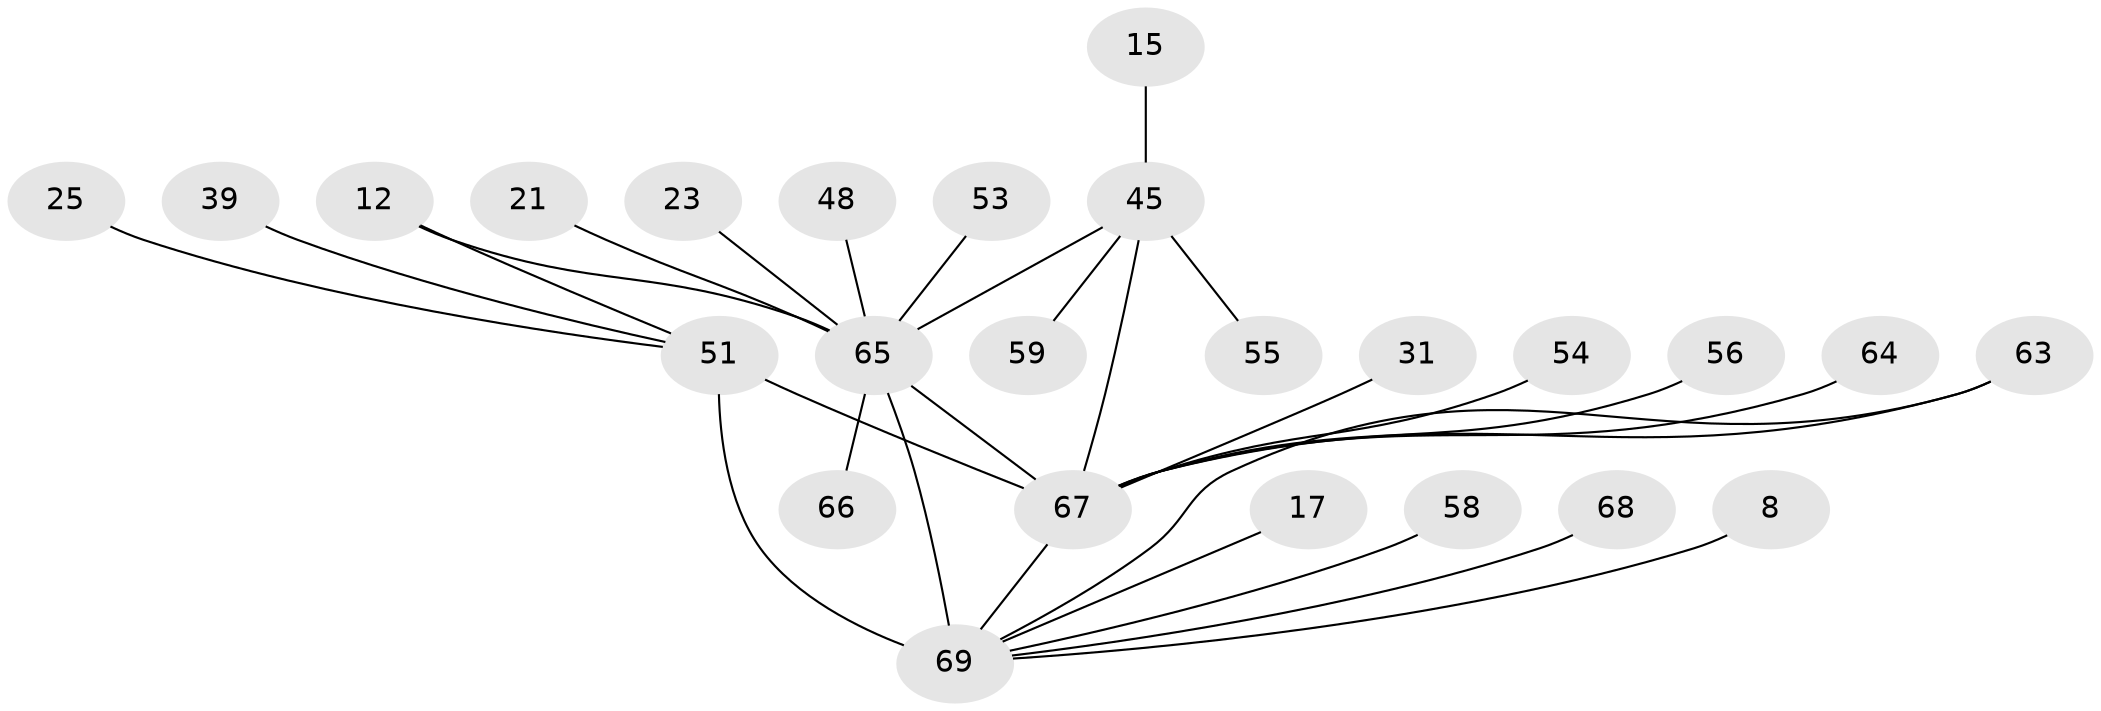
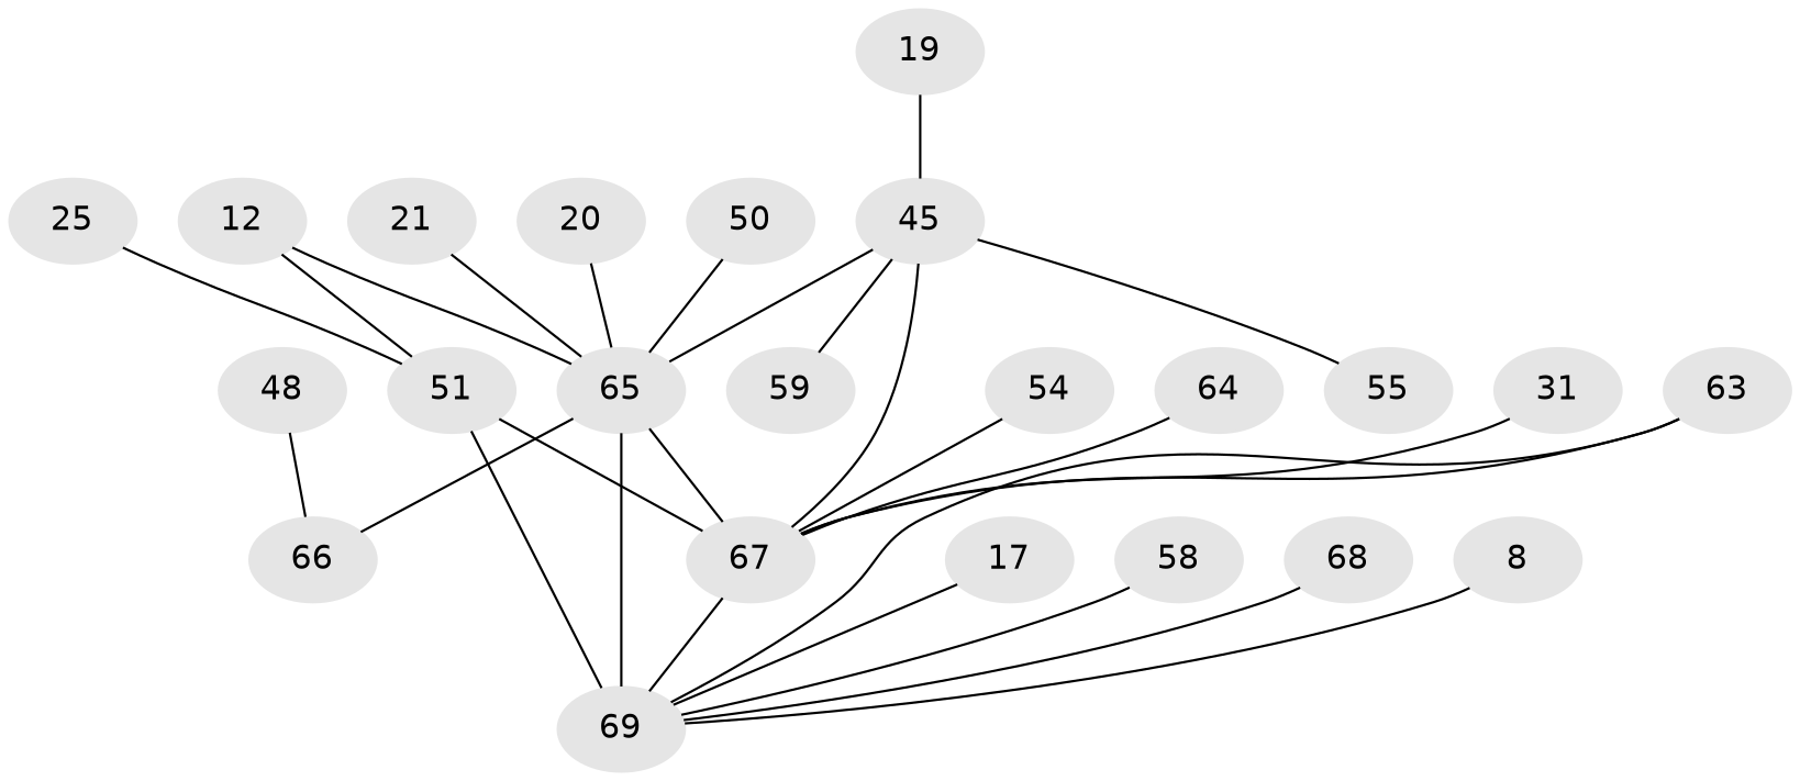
  graph {
    fontname="DejaVu Sans"
    node [color=gray90 fontname="DejaVu Sans" style=filled]
    edge [fontname="DejaVu Sans"]
    69 [super="+13+1+50"]
    8
    51 [super="+10"]
    67 [super="+32+46+47"]
    12
    65 [super="+4+16+22+61+3"]
    66
    45 [super="+19+43"]
    55
    59
-   15
+   15 [label=19]
    17
    n13 [label=58]
    21
-   23
+   23 [label=20]
    25
    31 [super="+9"]
-   39
    48
-   53
+   53 [label=50]
    54 [super="+52"]
-   56
    63 [super="+42+60"]
    64 [super="+33"]
    68 [super="+57"]
    8 -- 69
    51 -- 69 [weight=2]
    51 -- 67 [weight=4]
    67 -- 69 [weight=3]
    12 -- 51
    12 -- 65
    65 -- 69 [weight=9]
    65 -- 67
    65 -- 66
    45 -- 67 [weight=5]
    45 -- 65 [weight=6]
    45 -- 55
    45 -- 59
    15 -- 45
    17 -- 69
    n13 -- 69
    21 -- 65
    23 -- 65
    25 -- 51
    31 -- 67
-   39 -- 51
-   48 -- 65
+   48 -- 66
    53 -- 65
    54 -- 67
-   56 -- 67
    63 -- 69 [weight=2]
    63 -- 67 [weight=2]
    64 -- 67
    68 -- 69
  }
